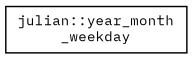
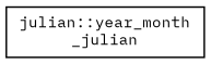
  digraph {
    rankdir=LR
    fontname="IBM Plex Mono"
-   n1 [color=black fillcolor=white fontname="IBM Plex Mono" fontsize=10 height=0.2 label="julian::year_month\l_weekday" shape=record style=filled width=0.4]
+   n1 [color=black fillcolor=white fontname="IBM Plex Mono" fontsize=10 height=0.2 label="julian::year_month\l_julian" shape=record style=filled width=0.4]
  }
